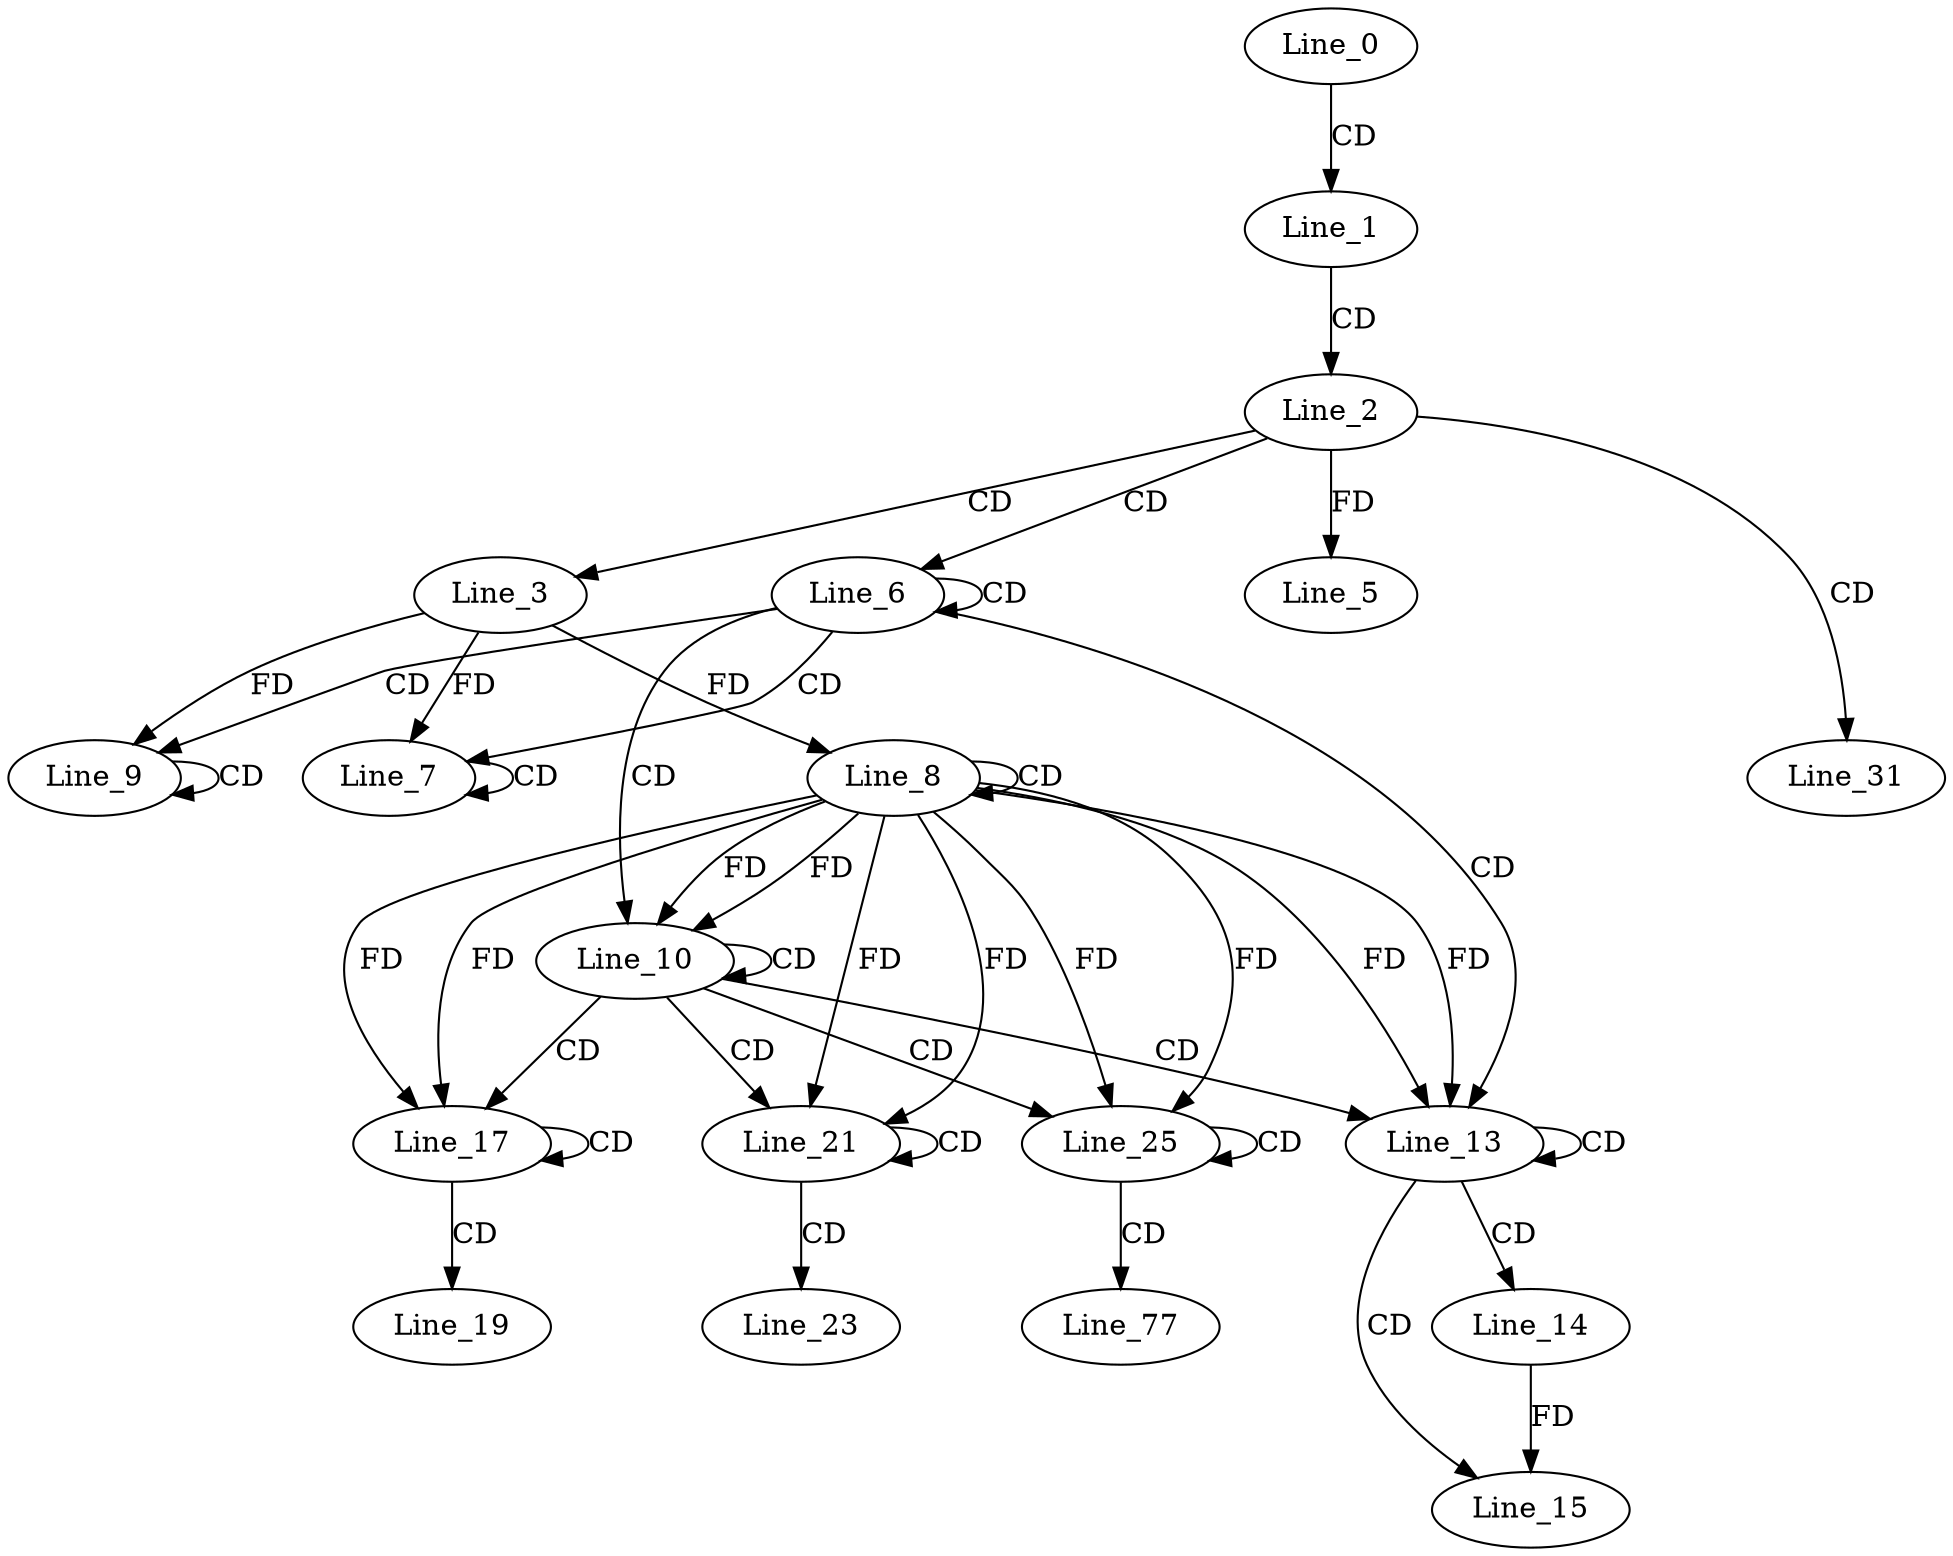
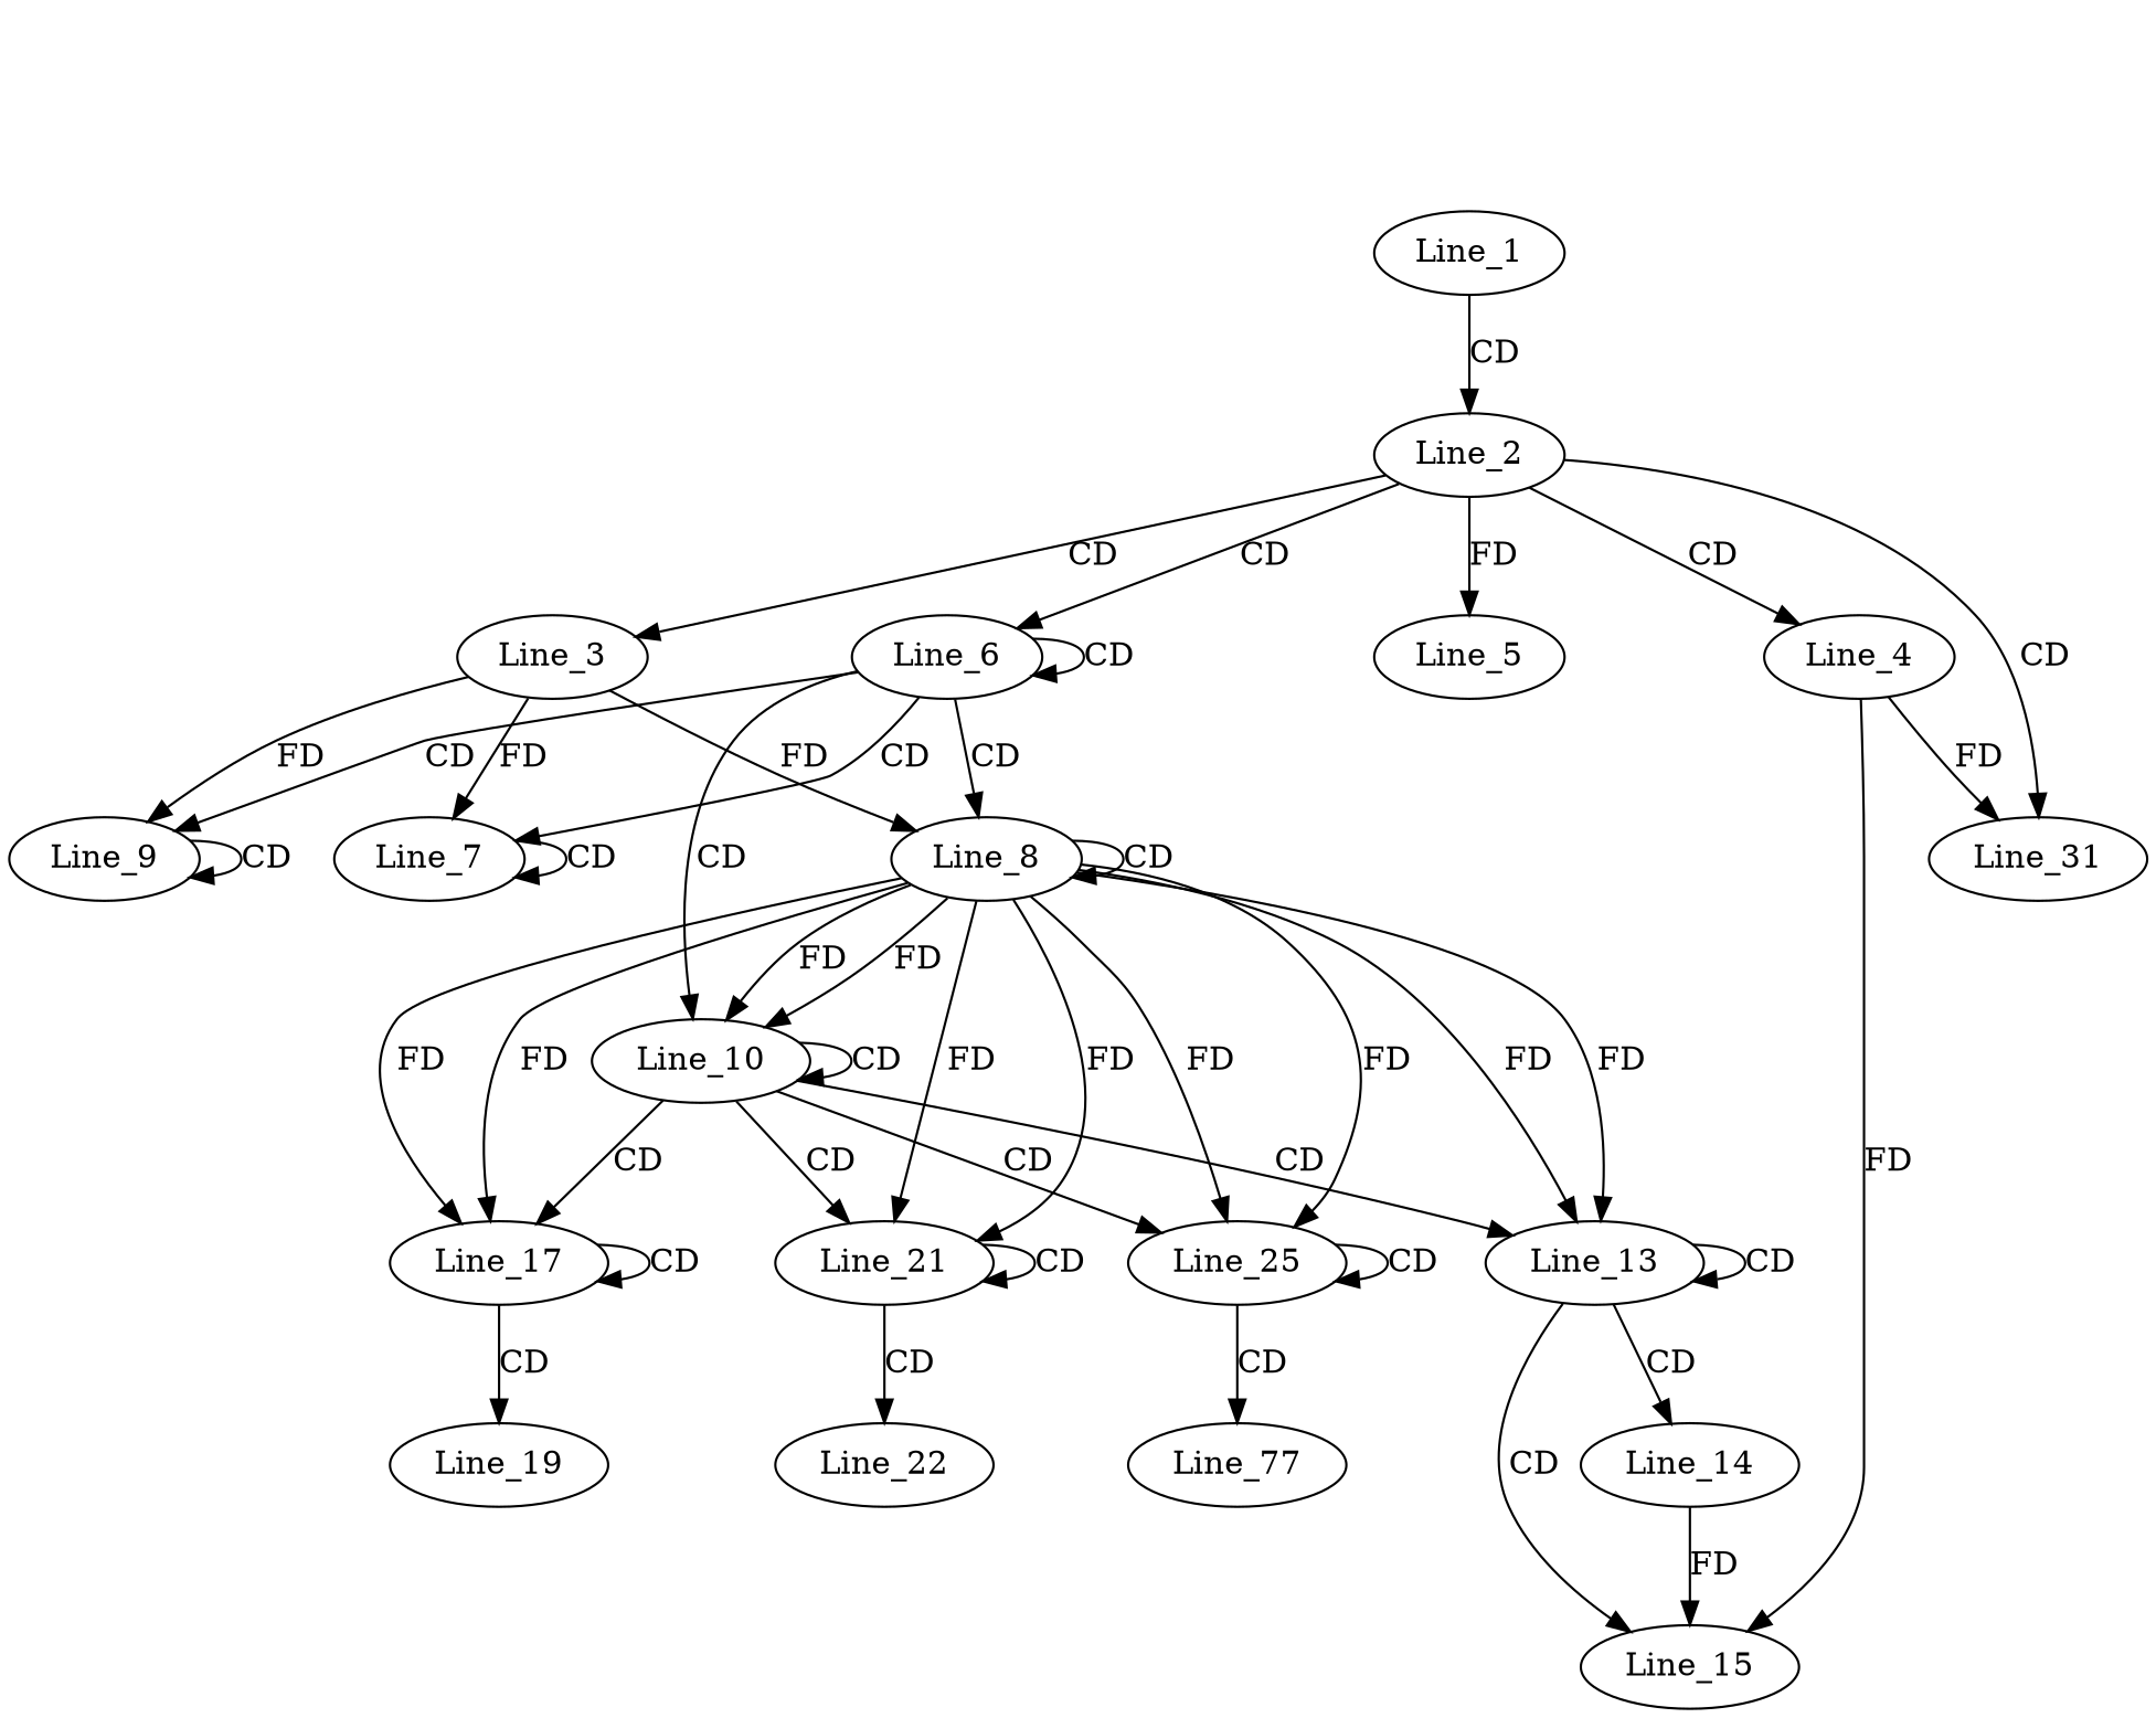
  digraph {
-   Line_0
    Line_1
    Line_2
    Line_3
+   Line_4
    Line_5
    Line_6
    Line_31
    Line_7
    Line_8
    Line_9
    Line_15
    Line_10
    Line_13
    Line_17
    Line_21
    Line_25
    Line_14
    Line_19
-   Line_23
+   Line_23 [label=Line_22]
    n21 [label=Line_77]
-   Line_0 -> Line_1 [label=CD]
    Line_1 -> Line_2 [label=CD]
    Line_2 -> Line_3 [label=CD]
+   Line_2 -> Line_4 [label=CD]
    Line_2 -> Line_5 [label=FD]
    Line_2 -> Line_6 [label=CD]
    Line_2 -> Line_31 [label=CD]
    Line_3 -> Line_7 [label=FD]
    Line_3 -> Line_8 [label=FD]
    Line_3 -> Line_9 [label=FD]
+   Line_4 -> Line_31 [label=FD]
+   Line_4 -> Line_15 [label=FD]
    Line_6 -> Line_6 [label=CD]
    Line_6 -> Line_7 [label=CD]
-   Line_6 -> Line_13 [label=CD]
+   Line_6 -> Line_8 [label=CD]
    Line_6 -> Line_9 [label=CD]
    Line_6 -> Line_10 [label=CD]
    Line_7 -> Line_7 [label=CD]
    Line_8 -> Line_8 [label=CD]
    Line_8 -> Line_10 [label=FD]
    Line_8 -> Line_10 [label=FD]
    Line_8 -> Line_13 [label=FD]
    Line_8 -> Line_13 [label=FD]
    Line_8 -> Line_17 [label=FD]
    Line_8 -> Line_17 [label=FD]
    Line_8 -> Line_21 [label=FD]
    Line_8 -> Line_21 [label=FD]
    Line_8 -> Line_25 [label=FD]
    Line_8 -> Line_25 [label=FD]
    Line_9 -> Line_9 [label=CD]
    Line_10 -> Line_10 [label=CD]
    Line_10 -> Line_13 [label=CD]
    Line_10 -> Line_17 [label=CD]
    Line_10 -> Line_21 [label=CD]
    Line_10 -> Line_25 [label=CD]
    Line_13 -> Line_15 [label=CD]
    Line_13 -> Line_13 [label=CD]
    Line_13 -> Line_14 [label=CD]
    Line_17 -> Line_17 [label=CD]
    Line_17 -> Line_19 [label=CD]
    Line_21 -> Line_21 [label=CD]
    Line_21 -> Line_23 [label=CD]
    Line_25 -> Line_25 [label=CD]
    Line_25 -> n21 [label=CD]
    Line_14 -> Line_15 [label=FD]
  }
